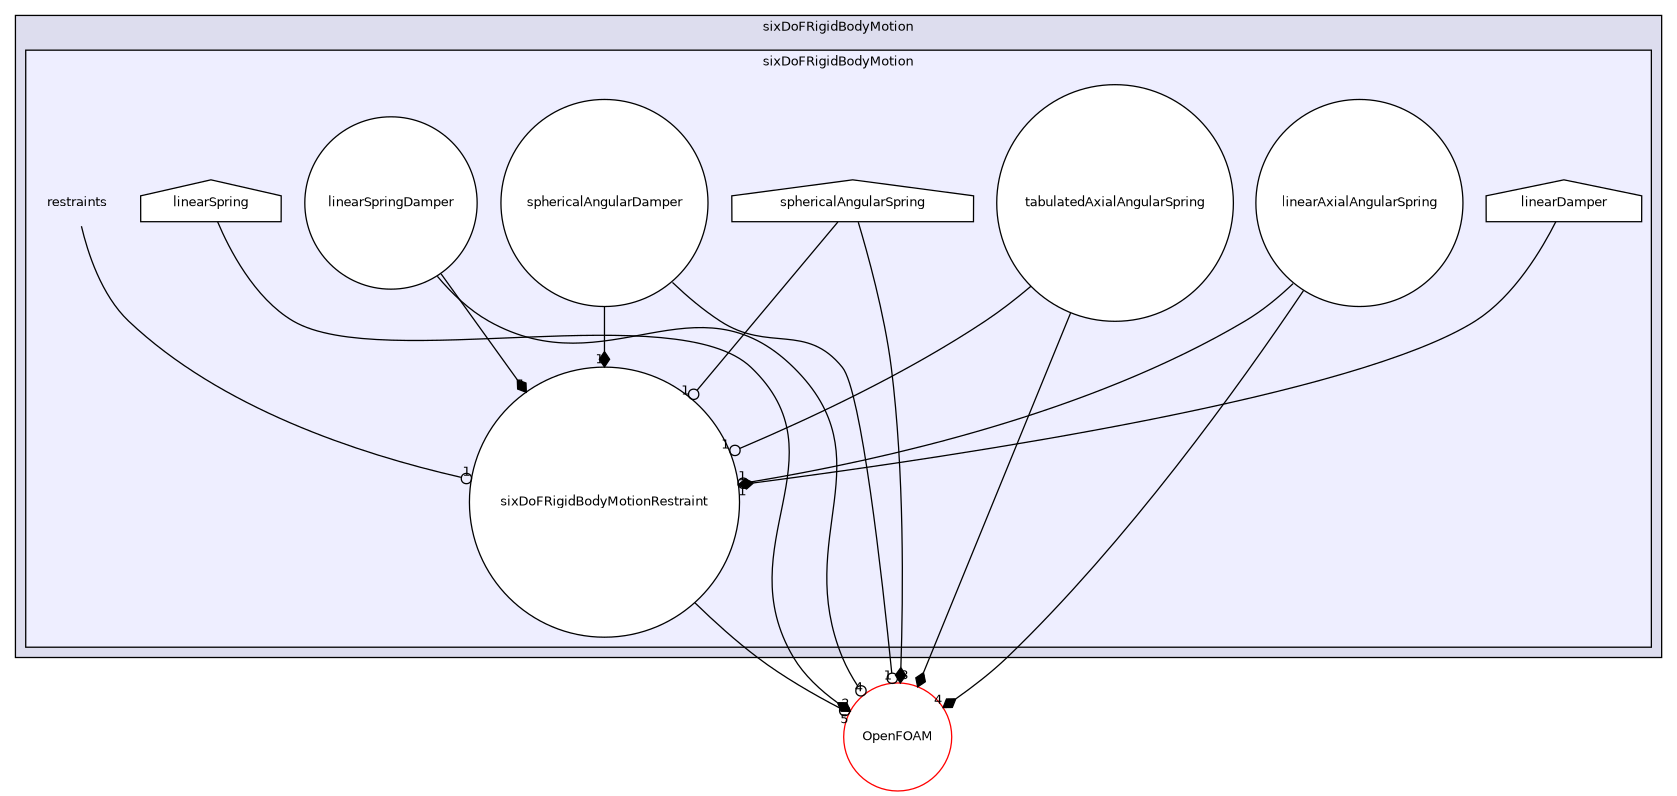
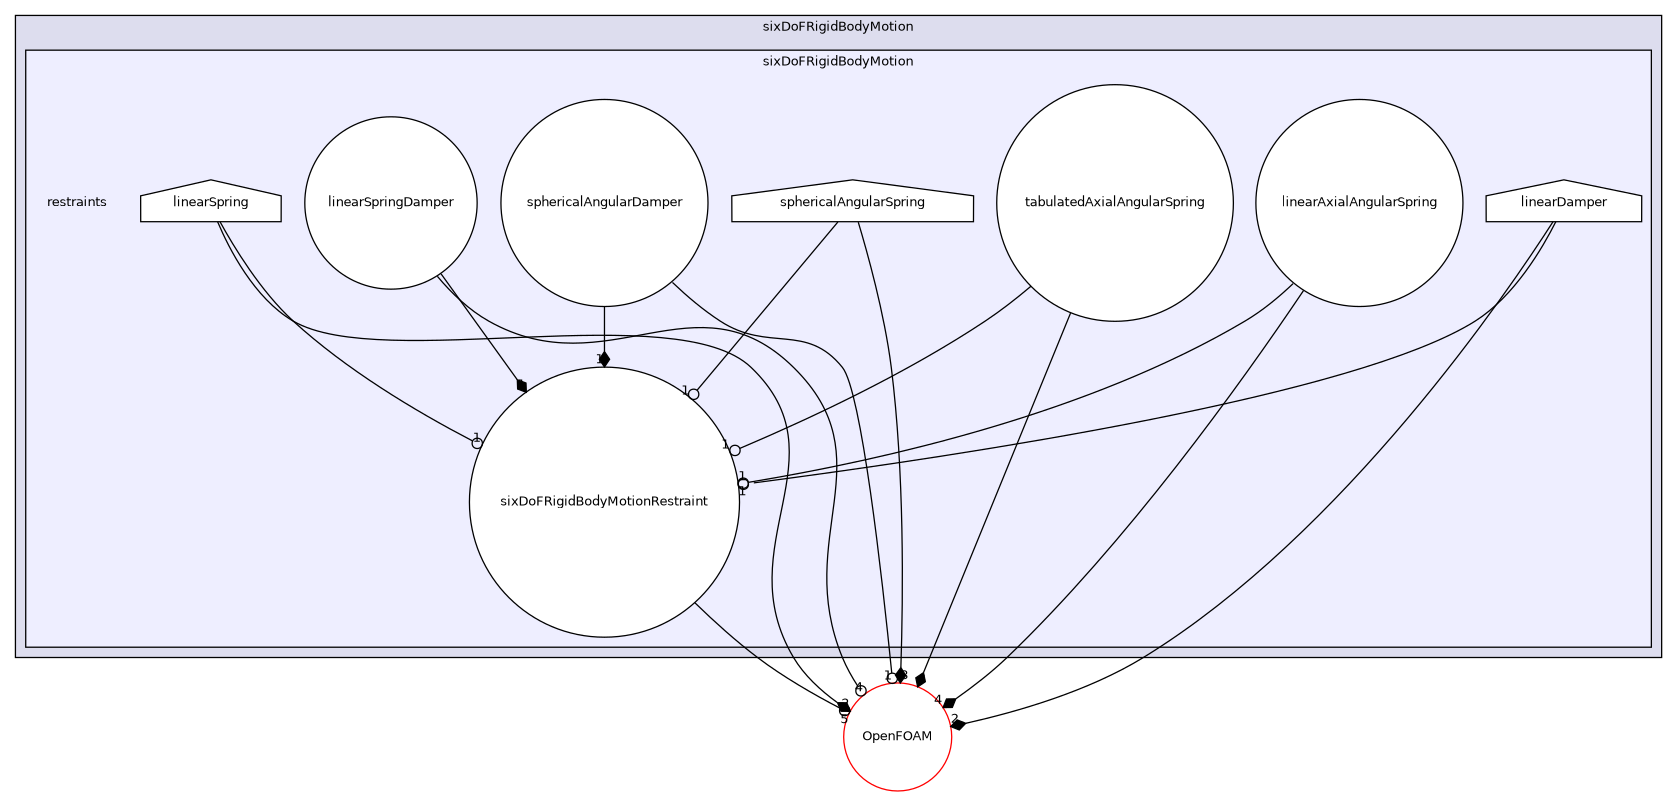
  digraph {
    compound=true
    node [fontname=Helvetica fontsize=10 shape=circle color=black fillcolor=white style=filled]
    edge [headlabel=1 labeldistance=1.5 labelfontname=Helvetica labelfontsize=10 arrowhead=diamond]
    n1 [label=restraints shape=plaintext color="" fillcolor="" style=""]
    n2 [label=linearAxialAngularSpring]
    n3 [label=linearDamper shape=house]
    n4 [label=linearSpring shape=house]
    n5 [label=linearSpringDamper]
    n6 [label=sixDoFRigidBodyMotionRestraint]
    n7 [label=sphericalAngularDamper]
    n8 [label=sphericalAngularSpring shape=house]
    n9 [label=tabulatedAxialAngularSpring]
    n10 [color=red label=OpenFOAM fillcolor="" style=""]
    subgraph cluster_1 {
      bgcolor="#ddddee"
      fontname=Helvetica
      fontsize=10
      label=sixDoFRigidBodyMotion
      pencolor=black
      subgraph cluster_2 {
        bgcolor="#eeeeff"
        fontname=Helvetica
        fontsize=10
        pencolor=black
        n1
        n2
        n3
        n4
        n5
        n6
        n7
        n8
        n9
      }
    }
    n2 -> n6 [arrowhead=odot]
    n2 -> n10 [headlabel=4]
-   n3 -> n6
-   n1 -> n6 [arrowhead=odot]
+   n3 -> n6 [arrowhead=odot]
+   n3 -> n10 [headlabel=2]
+   n4 -> n6 [arrowhead=odot]
    n4 -> n10 [headlabel=2]
    n5 -> n6
    n5 -> n10 [headlabel=4 arrowhead=odot]
    n6 -> n10 [headlabel=5 arrowhead=odot]
    n7 -> n6
    n7 -> n10 [arrowhead=odot]
    n8 -> n6 [arrowhead=odot]
    n8 -> n10 [headlabel=3]
    n9 -> n6 [arrowhead=odot]
    n9 -> n10 [headlabel=6]
  }
